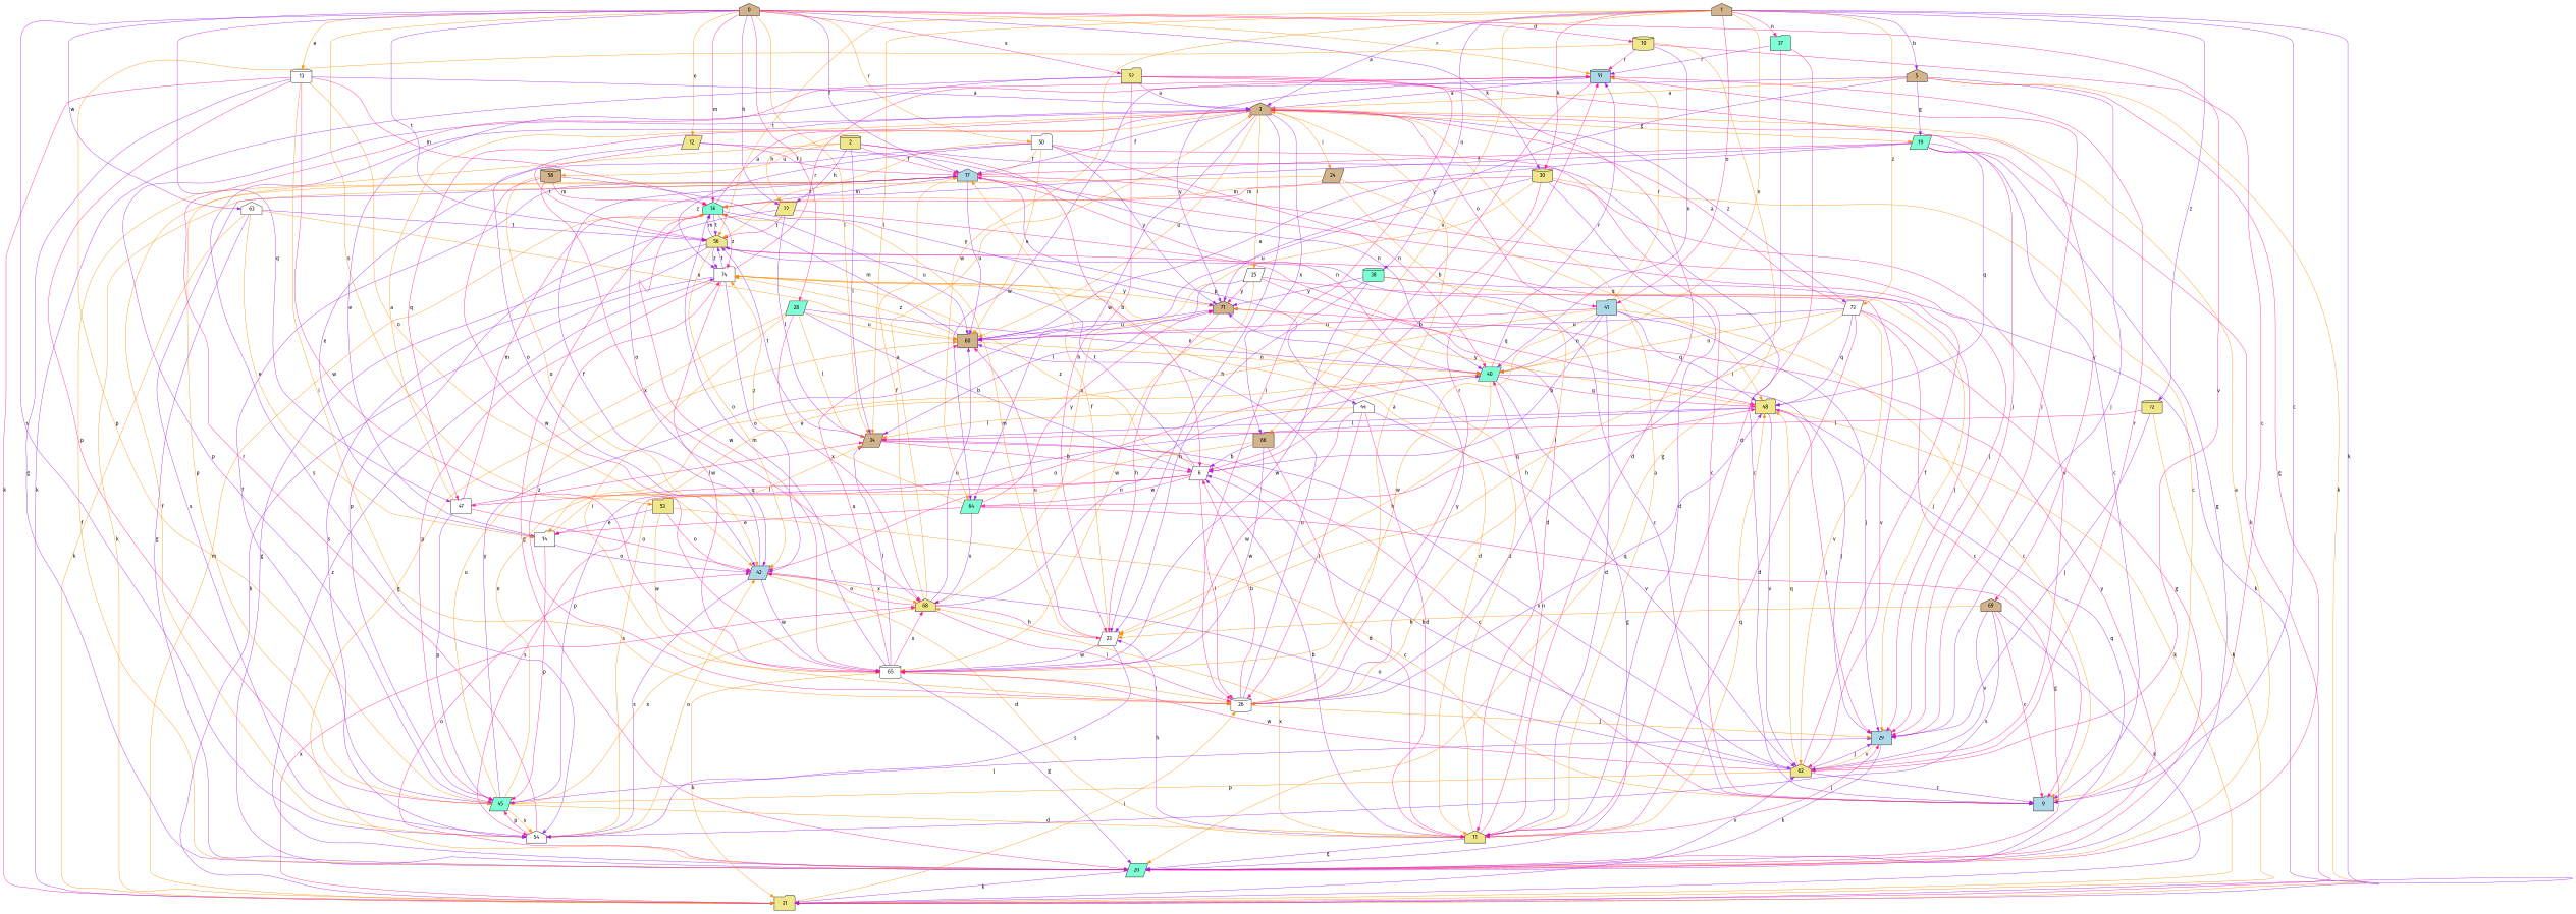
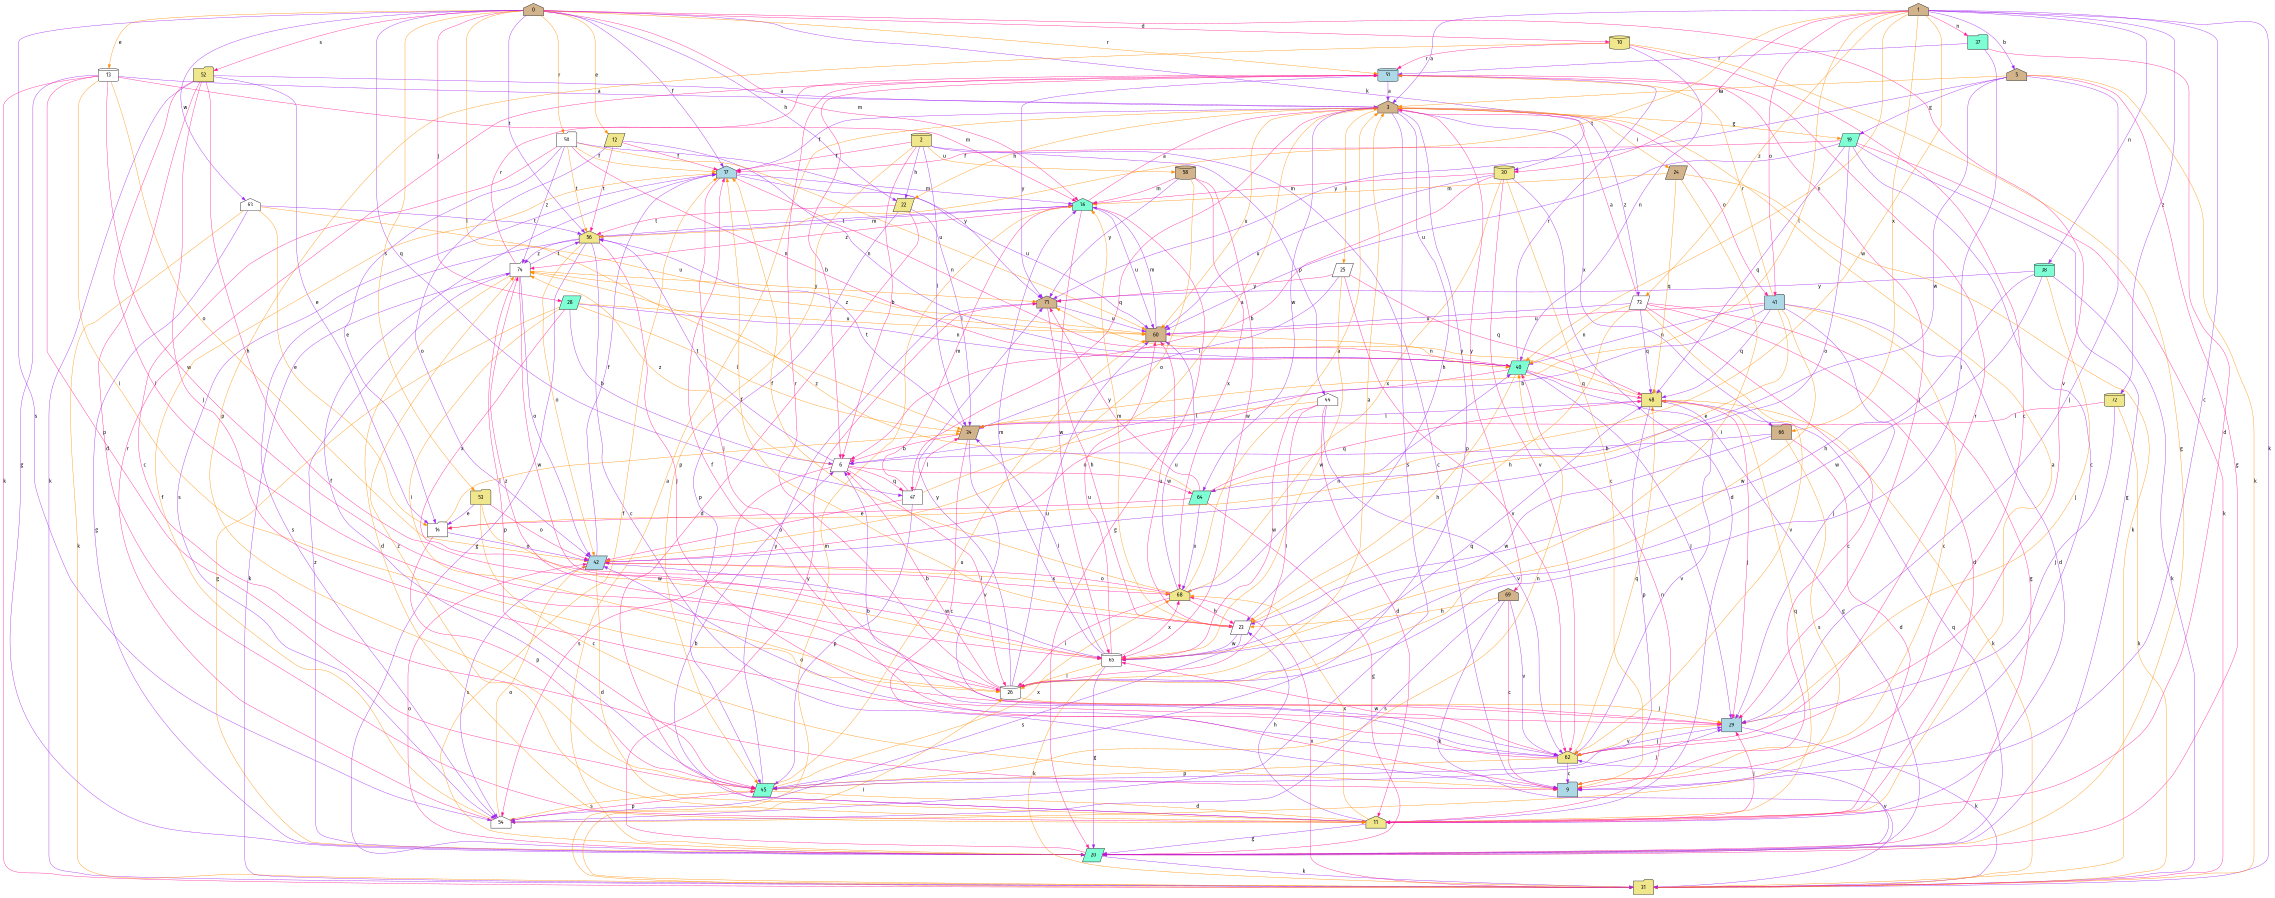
  strict digraph {
    fontname="Fira Sans"
    node [fillcolor=khaki fontname="Fira Sans" shape=house style=filled]
    edge [color=purple fontname="Fira Sans"]
    0 [fillcolor=tan]
    10 [shape=cylinder]
    12 [shape=parallelogram]
    13 [fillcolor=white shape=cylinder]
    17 [fillcolor=lightblue]
    22 [shape=parallelogram]
    28 [fillcolor=aquamarine shape=parallelogram]
    30 [shape=cylinder]
    34 [fillcolor=tan shape=parallelogram]
    36 [fillcolor=aquamarine]
    47 [fillcolor=white shape=folder]
    50 [fillcolor=white shape=folder]
    51 [fillcolor=lightblue shape=cylinder]
    52 [shape=folder]
    53 [shape=folder]
    54 [fillcolor=white]
    56
    62
    63 [fillcolor=white]
    9 [fillcolor=lightblue shape=folder]
    40 [fillcolor=aquamarine shape=parallelogram]
    45 [fillcolor=aquamarine shape=parallelogram]
    20 [fillcolor=aquamarine shape=parallelogram]
    42 [fillcolor=lightblue shape=parallelogram]
    3 [fillcolor=tan]
    31 [shape=folder]
    26 [fillcolor=white shape=cylinder]
    65 [fillcolor=white shape=cylinder]
    60 [fillcolor=tan shape=folder]
    29 [fillcolor=lightblue shape=folder]
    11
    6 [fillcolor=white shape=parallelogram]
    68
    74 [fillcolor=white shape=folder]
    71 [fillcolor=tan]
    14 [fillcolor=white shape=folder]
    23 [fillcolor=white shape=parallelogram]
    48 [shape=folder]
    1 [fillcolor=tan]
    5 [fillcolor=tan]
    37 [fillcolor=aquamarine shape=folder]
    38 [fillcolor=aquamarine shape=cylinder]
    41 [fillcolor=lightblue shape=folder]
    64 [fillcolor=aquamarine shape=parallelogram]
    66 [fillcolor=tan shape=folder]
    72 [shape=cylinder]
    73 [fillcolor=white shape=parallelogram]
    19 [fillcolor=aquamarine shape=parallelogram]
    24 [fillcolor=tan shape=parallelogram]
    25 [fillcolor=white shape=parallelogram]
    69 [fillcolor=tan]
    2 [shape=cylinder]
    44 [fillcolor=white]
    58 [fillcolor=tan shape=cylinder]
    0 -> 10 [color=deeppink label=d]
    0 -> 12 [color=darkorange label=e]
    0 -> 13 [color=darkorange label=e]
    0 -> 17 [label=f]
    0 -> 22 [label=h]
    0 -> 28 [color=deeppink label=j]
    0 -> 30 [label=k]
    0 -> 34 [color=darkorange label=l]
    0 -> 36 [color=deeppink label=m]
    0 -> 47 [label=q]
    0 -> 50 [color=darkorange label=r]
    0 -> 51 [color=darkorange label=r]
    0 -> 52 [color=deeppink label=s]
    0 -> 53 [color=darkorange label=s]
    0 -> 54 [label=s]
    0 -> 56 [label=t]
    0 -> 62 [color=deeppink label=v]
    0 -> 63 [label=w]
    10 -> 51 [color=deeppink label=r]
    10 -> 9 [color=deeppink label=c]
    10 -> 40 [label=n]
    10 -> 45 [color=darkorange label=p]
    10 -> 20 [color=darkorange label=g]
    12 -> 17 [color=deeppink label=f]
    12 -> 56 [color=deeppink label=t]
    12 -> 40 [label=n]
    12 -> 42 [label=o]
    13 -> 36 [color=deeppink label=m]
    13 -> 45 [color=deeppink label=p]
    13 -> 20 [label=g]
    13 -> 42 [color=darkorange label=o]
    13 -> 3 [label=a]
    13 -> 31 [color=deeppink label=k]
    13 -> 26 [color=darkorange label=i]
    13 -> 65 [color=deeppink label=w]
    17 -> 36 [label=m]
    17 -> 54 [label=s]
    17 -> 40 [color=deeppink label=n]
    17 -> 60 [label=u]
    17 -> 29 [color=deeppink label=j]
    22 -> 34 [label=l]
    22 -> 56 [color=deeppink label=t]
    22 -> 45 [label=p]
    22 -> 11 [color=deeppink label=d]
    28 -> 34 [color=darkorange label=l]
    28 -> 40 [label=n]
    28 -> 20 [color=darkorange label=g]
    28 -> 26 [color=darkorange label=i]
    28 -> 60 [color=darkorange label=u]
    28 -> 6 [label=b]
    28 -> 68 [color=deeppink label=x]
    30 -> 36 [color=deeppink label=m]
    30 -> 62 [color=deeppink label=v]
    30 -> 9 [color=darkorange label=c]
    30 -> 60 [label=u]
    30 -> 11 [label=d]
    30 -> 6 [color=deeppink label=b]
    30 -> 68 [color=darkorange label=x]
    34 -> 56 [label=t]
    34 -> 62 [label=v]
    34 -> 9 [color=deeppink label=c]
    34 -> 6 [color=deeppink label=b]
    36 -> 56 [label=t]
    36 -> 20 [color=deeppink label=g]
    36 -> 3 [color=deeppink label=a]
    36 -> 65 [color=deeppink label=w]
    36 -> 60 [label=u]
    36 -> 74 [color=deeppink label=z]
    47 -> 34 [color=deeppink label=l]
    47 -> 36 [color=deeppink label=m]
    47 -> 45 [label=p]
    47 -> 42 [color=deeppink label=o]
    47 -> 3 [color=darkorange label=a]
    50 -> 17 [color=darkorange label=f]
    50 -> 56 [color=darkorange label=t]
    50 -> 9 [color=deeppink label=c]
    50 -> 40 [color=deeppink label=n]
    50 -> 60 [color=darkorange label=u]
    50 -> 74 [label=z]
    50 -> 71 [label=y]
    50 -> 14 [label=e]
    51 -> 3 [label=a]
    51 -> 29 [color=deeppink label=j]
    51 -> 6 [color=deeppink label=b]
    51 -> 71 [label=y]
    52 -> 3 [label=a]
    52 -> 31 [label=k]
    52 -> 26 [color=deeppink label=i]
    52 -> 29 [color=deeppink label=j]
    52 -> 11 [color=deeppink label=d]
    52 -> 14 [label=e]
    52 -> 23 [color=deeppink label=h]
    53 -> 9 [color=darkorange label=c]
    53 -> 42 [color=deeppink label=o]
    53 -> 65 [color=darkorange label=w]
    53 -> 14 [label=e]
    54 -> 17 [color=darkorange label=f]
    54 -> 51 [color=deeppink label=r]
    54 -> 45 [color=deeppink label=p]
    54 -> 42 [color=darkorange label=o]
    56 -> 36 [label=m]
    56 -> 54 [label=s]
    56 -> 9 [label=c]
    56 -> 20 [label=g]
    56 -> 42 [color=darkorange label=o]
    56 -> 29 [color=deeppink label=j]
    56 -> 74 [label=z]
    62 -> 17 [color=deeppink label=f]
    62 -> 51 [color=deeppink label=r]
    62 -> 9 [label=c]
    62 -> 45 [color=darkorange label=p]
    62 -> 42 [label=o]
    62 -> 65 [color=deeppink label=w]
    62 -> 29 [label=j]
    62 -> 6 [label=b]
    62 -> 48 [color=darkorange label=q]
    63 -> 56 [label=t]
    63 -> 20 [label=g]
    63 -> 31 [color=darkorange label=k]
    63 -> 60 [color=darkorange label=u]
    63 -> 14 [color=darkorange label=e]
    40 -> 51 [label=r]
    40 -> 20 [label=g]
    40 -> 42 [color=deeppink label=o]
    40 -> 29 [label=j]
    40 -> 23 [color=darkorange label=h]
    40 -> 48 [color=deeppink label=q]
    45 -> 17 [label=f]
    45 -> 54 [color=darkorange label=s]
    45 -> 40 [color=darkorange label=n]
    45 -> 60 [color=darkorange label=u]
    45 -> 29 [label=j]
    45 -> 11 [color=darkorange label=d]
    45 -> 68 [color=darkorange label=x]
    45 -> 71 [label=y]
    20 -> 17 [color=darkorange label=f]
    20 -> 62 [label=v]
    20 -> 42 [color=deeppink label=o]
    20 -> 3 [color=darkorange label=a]
    20 -> 31 [label=k]
    20 -> 74 [label=z]
    20 -> 71 [color=deeppink label=y]
    20 -> 48 [label=q]
    42 -> 17 [label=f]
    42 -> 54 [label=s]
    42 -> 65 [label=w]
    42 -> 11 [color=darkorange label=d]
    42 -> 68 [color=darkorange label=x]
    3 -> 17 [label=f]
    3 -> 22 [color=darkorange label=h]
    3 -> 47 [color=deeppink label=q]
    3 -> 54 [label=s]
    3 -> 45 [label=p]
    3 -> 60 [color=darkorange label=u]
    3 -> 23 [label=h]
    3 -> 41 [color=deeppink label=o]
    3 -> 64 [label=w]
    3 -> 66 [label=x]
    3 -> 73 [label=z]
    3 -> 19 [color=darkorange label=g]
    3 -> 24 [color=darkorange label=i]
    3 -> 25 [color=darkorange label=i]
    3 -> 69 [color=deeppink label=y]
    31 -> 36 [color=darkorange label=m]
    31 -> 26 [color=darkorange label=i]
    31 -> 68 [color=deeppink label=x]
    26 -> 51 [color=deeppink label=r]
    26 -> 3 [color=darkorange label=a]
    26 -> 60 [label=u]
    26 -> 29 [color=darkorange label=j]
    26 -> 6 [color=deeppink label=b]
    26 -> 74 [color=deeppink label=z]
    26 -> 71 [label=y]
    26 -> 48 [label=q]
    65 -> 34 [label=l]
    65 -> 36 [label=m]
    65 -> 20 [label=g]
    65 -> 31 [color=darkorange label=k]
    65 -> 26 [color=darkorange label=i]
    65 -> 60 [color=deeppink label=u]
    65 -> 68 [color=deeppink label=x]
    60 -> 36 [label=m]
    60 -> 40 [color=darkorange label=n]
    60 -> 74 [color=darkorange label=z]
    29 -> 62 [color=darkorange label=v]
    29 -> 31 [label=k]
    11 -> 40 [color=deeppink label=n]
    11 -> 20 [label=g]
    11 -> 3 [color=darkorange label=a]
    11 -> 29 [color=deeppink label=j]
    11 -> 6 [label=b]
    11 -> 68 [color=darkorange label=x]
    11 -> 74 [color=darkorange label=z]
    11 -> 23 [label=h]
    11 -> 48 [color=darkorange label=q]
    6 -> 47 [color=deeppink label=q]
    6 -> 54 [color=deeppink label=s]
    6 -> 56 [label=t]
    6 -> 26 [color=deeppink label=i]
    6 -> 74 [color=darkorange label=z]
    6 -> 64 [color=deeppink label=w]
    68 -> 17 [color=darkorange label=f]
    68 -> 40 [label=n]
    68 -> 42 [color=deeppink label=o]
    68 -> 3 [color=darkorange label=a]
    68 -> 26 [color=deeppink label=i]
    68 -> 60 [label=u]
    68 -> 23 [color=deeppink label=h]
    74 -> 51 [color=deeppink label=r]
    74 -> 56 [label=t]
    74 -> 45 [color=deeppink label=p]
    74 -> 42 [label=o]
    74 -> 31 [label=k]
    74 -> 65 [color=deeppink label=w]
    74 -> 11 [color=darkorange label=d]
    74 -> 71 [color=darkorange label=y]
    71 -> 60 [label=u]
    71 -> 23 [color=deeppink label=h]
    14 -> 34 [color=darkorange label=l]
    14 -> 45 [color=deeppink label=p]
    14 -> 42 [label=o]
    23 -> 17 [color=darkorange label=f]
    23 -> 36 [color=darkorange label=m]
    23 -> 54 [label=s]
    23 -> 65 [label=w]
    23 -> 60 [color=deeppink label=u]
    48 -> 34 [label=l]
    48 -> 62 [label=v]
    48 -> 45 [label=p]
    48 -> 31 [color=darkorange label=k]
    48 -> 29 [color=deeppink label=j]
    48 -> 71 [color=darkorange label=y]
    1 -> 30 [color=deeppink label=k]
    1 -> 34 [color=darkorange label=l]
    1 -> 56 [color=darkorange label=t]
    1 -> 9 [label=c]
    1 -> 40 [color=darkorange label=n]
    1 -> 3 [label=a]
    1 -> 31 [label=k]
    1 -> 5 [label=b]
    1 -> 37 [color=deeppink label=n]
    1 -> 38 [label=n]
    1 -> 41 [color=deeppink label=o]
    1 -> 64 [color=darkorange label=w]
    1 -> 66 [color=darkorange label=x]
    1 -> 72 [label=z]
    1 -> 73 [color=darkorange label=z]
    5 -> 20 [color=deeppink label=g]
    5 -> 3 [color=darkorange label=a]
    5 -> 31 [color=darkorange label=k]
    5 -> 29 [label=j]
    5 -> 71 [label=y]
    5 -> 64 [label=w]
    5 -> 19 [label=g]
    37 -> 51 [label=r]
    37 -> 26 [label=i]
    37 -> 11 [color=deeppink label=d]
    38 -> 31 [label=k]
    38 -> 65 [label=w]
    38 -> 29 [color=darkorange label=j]
    38 -> 71 [label=y]
    38 -> 23 [label=h]
    41 -> 51 [color=darkorange label=r]
    41 -> 9 [color=darkorange label=c]
    41 -> 40 [label=n]
    41 -> 65 [color=darkorange label=w]
    41 -> 60 [color=deeppink label=u]
    41 -> 29 [label=j]
    41 -> 11 [label=d]
    41 -> 6 [label=b]
    41 -> 14 [color=darkorange label=e]
    41 -> 48 [label=q]
    64 -> 20 [color=deeppink label=g]
    64 -> 68 [label=x]
    64 -> 74 [color=darkorange label=z]
    64 -> 71 [color=deeppink label=y]
    64 -> 14 [color=deeppink label=e]
    64 -> 48 [color=deeppink label=q]
    66 -> 54 [color=darkorange label=s]
    66 -> 65 [label=w]
    66 -> 11 [color=deeppink label=d]
    66 -> 6 [label=b]
    72 -> 34 [color=deeppink label=l]
    72 -> 31 [color=darkorange label=k]
    72 -> 29 [label=j]
    73 -> 62 [color=darkorange label=v]
    73 -> 9 [color=deeppink label=c]
    73 -> 40 [color=darkorange label=n]
    73 -> 20 [color=deeppink label=g]
    73 -> 3 [color=deeppink label=a]
    73 -> 60 [label=u]
    73 -> 11 [color=deeppink label=d]
    73 -> 23 [color=darkorange label=h]
    73 -> 48 [label=q]
    19 -> 17 [color=deeppink label=f]
    19 -> 9 [label=c]
    19 -> 20 [label=g]
    19 -> 42 [label=o]
    19 -> 31 [color=deeppink label=k]
    19 -> 60 [label=u]
    19 -> 48 [label=q]
    24 -> 36 [color=darkorange label=m]
    24 -> 31 [color=darkorange label=k]
    24 -> 26 [color=darkorange label=i]
    24 -> 48 [color=darkorange label=q]
    25 -> 34 [label=l]
    25 -> 62 [color=deeppink label=v]
    25 -> 65 [color=darkorange label=w]
    25 -> 71 [color=deeppink label=y]
    25 -> 48 [color=deeppink label=q]
    69 -> 54 [label=s]
    69 -> 62 [label=v]
    69 -> 9 [color=deeppink label=c]
    69 -> 31 [label=k]
    69 -> 23 [color=darkorange label=h]
    2 -> 17 [color=deeppink label=f]
    2 -> 22 [label=h]
    2 -> 34 [label=l]
    2 -> 9 [label=c]
    2 -> 45 [color=darkorange label=p]
    2 -> 6 [color=deeppink label=b]
-   17 -> 44 [label=p]
+   2 -> 44 [label=p]
    2 -> 58 [color=darkorange label=u]
    44 -> 34 [color=darkorange label=l]
    44 -> 62 [label=v]
    44 -> 26 [color=deeppink label=i]
    44 -> 65 [color=deeppink label=w]
    44 -> 11 [color=deeppink label=d]
    58 -> 36 [color=deeppink label=m]
    58 -> 42 [color=darkorange label=o]
    58 -> 65 [color=deeppink label=w]
    58 -> 68 [color=deeppink label=x]
    58 -> 71 [label=y]
  }
